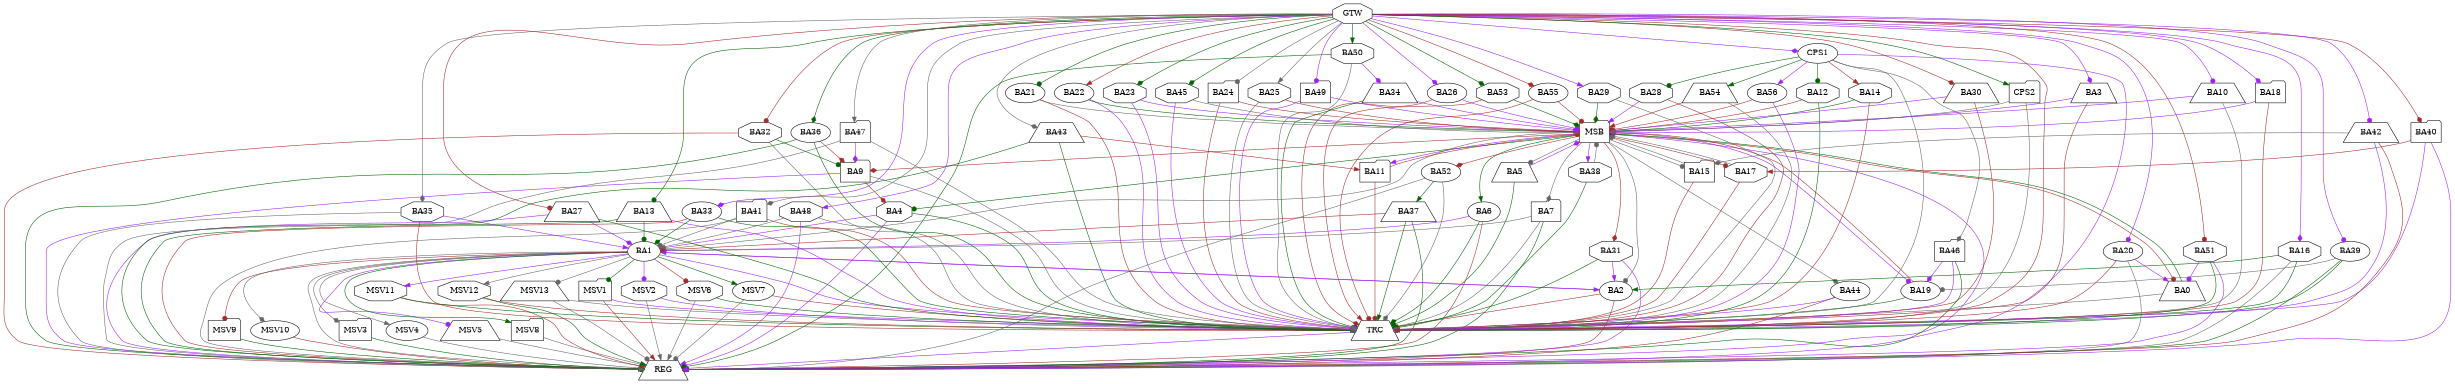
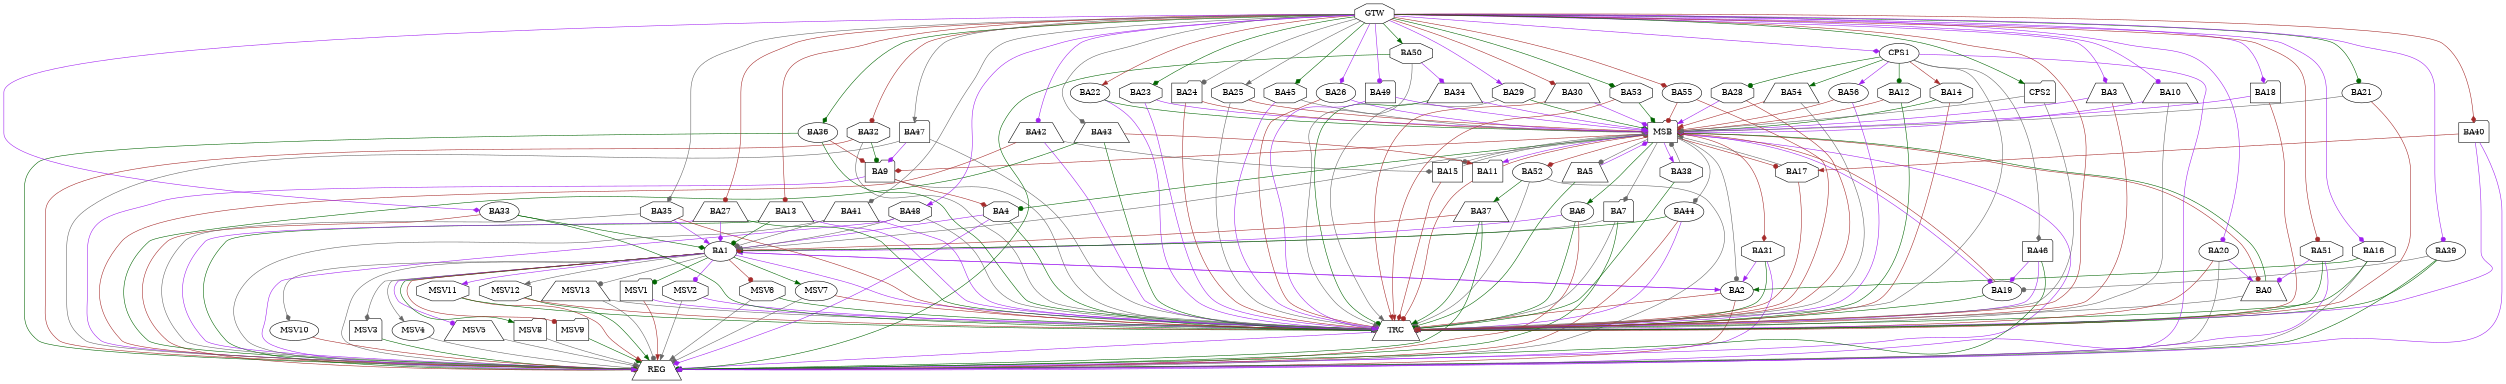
  strict digraph {
    node [shape=octagon]
    edge [arrowhead=dot color=purple]
    n1 [label=BA1 shape=ellipse]
    n2 [label=BA2 shape=ellipse]
    n3 [label=REG shape=trapezium]
    n4 [label=TRC shape=trapezium]
    n5 [label=MSV1 shape=folder]
    n6 [label=MSV2]
    n7 [label=MSV3 shape=folder]
    n8 [label=MSV4 shape=ellipse]
    n9 [label=MSV5 shape=trapezium]
    n10 [label=MSV6]
    n11 [label=MSV7 shape=ellipse]
    n12 [label=MSV8 shape=folder]
    n13 [label=MSV9 shape=folder]
    n14 [label=MSV10 shape=ellipse]
    n15 [label=MSV11]
    n16 [label=MSV12]
    n17 [label=MSV13 shape=trapezium]
    n18 [label=BA3 shape=trapezium]
    n19 [label=MSB shape=folder]
    n20 [label=BA4]
    n21 [label=BA5 shape=trapezium]
    n22 [label=BA6 shape=ellipse]
    n23 [label=BA7 shape=folder]
    n24 [label=BA0 shape=trapezium]
    n25 [label=BA9 shape=folder]
    n26 [label=BA11 shape=folder]
    n27 [label=BA15 shape=folder]
    n28 [label=BA17]
    n29 [label=BA19 shape=ellipse]
    n30 [label=BA31]
    n31 [label=BA38]
    n32 [label=BA44 shape=ellipse]
    n33 [label=BA52 shape=ellipse]
    n34 [label=BA10 shape=trapezium]
    n35 [label=BA12]
    n36 [label=BA13 shape=trapezium]
    n37 [label=BA14]
    n38 [label=BA16]
    n39 [label=BA18 shape=folder]
    n40 [label=BA20 shape=ellipse]
    n41 [label=BA21 shape=ellipse]
    n42 [label=BA22 shape=ellipse]
    n43 [label=BA23]
    n44 [label=BA24 shape=folder]
    n45 [label=BA25]
    n46 [label=BA26 shape=ellipse]
    n47 [label=BA27 shape=trapezium]
    n48 [label=BA28]
    n49 [label=BA29]
    n50 [label=BA30 shape=trapezium]
    n51 [label=BA32]
    n52 [label=BA33 shape=ellipse]
    n53 [label=BA34 shape=trapezium]
    n54 [label=BA35]
    n55 [label=BA36 shape=ellipse]
    n56 [label=BA37 shape=trapezium]
    n57 [label=BA39 shape=ellipse]
    n58 [label=BA40 shape=folder]
-   n59 [label=BA41 shape=folder]
+   n59 [label=BA41 shape=trapezium]
    n60 [label=BA42 shape=trapezium]
    n61 [label=BA43 shape=trapezium]
    n62 [label=BA45]
    n63 [label=BA46 shape=folder]
    n64 [label=BA47 shape=folder]
    n65 [label=BA48]
    n66 [label=BA49 shape=folder]
    n67 [label=BA50]
    n68 [label=BA51]
    n69 [label=BA53]
    n70 [label=BA54 shape=trapezium]
    n71 [label=BA55 shape=ellipse]
    n72 [label=BA56 shape=ellipse]
    n73 [label=CPS1 shape=ellipse]
    n74 [label=CPS2 shape=folder]
    n75 [label=GTW]
    n1 -> n2 [arrowhead=normal]
    n1 -> n3 [arrowhead=normal color=gray40]
    n1 -> n4 [arrowhead=normal]
    n1 -> n5 [color=darkgreen]
    n1 -> n6
    n1 -> n7 [arrowhead=diamond color=gray40]
    n1 -> n8 [arrowhead=normal color=gray40]
    n1 -> n9
    n1 -> n10 [color=brown]
    n1 -> n11 [arrowhead=normal color=darkgreen]
    n1 -> n12 [arrowhead=normal color=darkgreen]
    n1 -> n13 [color=brown]
    n1 -> n14 [arrowhead=diamond color=gray40]
    n1 -> n15 [arrowhead=normal]
    n1 -> n16 [arrowhead=normal color=gray40]
    n1 -> n17 [color=gray40]
    n2 -> n1 [arrowhead=normal]
    n2 -> n3 [arrowhead=normal color=brown]
    n2 -> n4 [arrowhead=diamond color=brown]
    n4 -> n3 [arrowhead=normal]
    n5 -> n3 [arrowhead=normal color=brown]
    n5 -> n4 [arrowhead=diamond]
    n6 -> n3 [arrowhead=normal color=gray40]
    n6 -> n4
    n7 -> n3 [arrowhead=diamond color=darkgreen]
    n8 -> n3 [arrowhead=diamond color=gray40]
    n9 -> n3 [arrowhead=diamond color=gray40]
    n10 -> n3 [arrowhead=normal color=gray40]
    n10 -> n4 [arrowhead=diamond color=darkgreen]
    n11 -> n3 [color=gray40]
    n11 -> n4 [arrowhead=normal color=brown]
    n12 -> n3 [arrowhead=normal color=gray40]
    n13 -> n3 [arrowhead=diamond color=darkgreen]
    n14 -> n3 [arrowhead=diamond color=brown]
    n15 -> n3 [arrowhead=normal color=brown]
    n15 -> n4 [arrowhead=normal color=darkgreen]
    n16 -> n3 [arrowhead=normal color=darkgreen]
    n16 -> n4 [color=brown]
    n17 -> n3 [color=gray40]
    n17 -> n4 [arrowhead=diamond color=gray40]
    n18 -> n4 [color=brown]
    n18 -> n19 [arrowhead=diamond]
    n19 -> n1 [arrowhead=normal color=gray40]
    n19 -> n2 [color=gray40]
    n19 -> n3 [arrowhead=normal]
    n19 -> n20 [color=darkgreen]
    n19 -> n21 [color=gray40]
    n19 -> n22 [arrowhead=normal color=darkgreen]
    n19 -> n23 [arrowhead=diamond color=gray40]
    n19 -> n24 [color=brown]
    n19 -> n25 [arrowhead=diamond color=brown]
    n19 -> n26 [arrowhead=normal]
    n19 -> n27 [color=gray40]
    n19 -> n28 [color=brown]
    n19 -> n29
    n19 -> n30 [arrowhead=diamond color=brown]
    n19 -> n31 [arrowhead=normal]
    n19 -> n32 [arrowhead=diamond color=gray40]
    n19 -> n33 [arrowhead=diamond color=brown]
    n20 -> n1
    n20 -> n3 [arrowhead=diamond]
    n20 -> n4 [arrowhead=diamond color=darkgreen]
    n21 -> n4 [color=darkgreen]
    n21 -> n19 [arrowhead=diamond]
    n22 -> n1 [arrowhead=diamond]
    n22 -> n3 [color=brown]
    n22 -> n4 [arrowhead=diamond color=darkgreen]
    n23 -> n1 [color=gray40]
    n23 -> n3 [color=darkgreen]
    n23 -> n4 [arrowhead=normal color=gray40]
    n24 -> n4 [color=gray40]
    n24 -> n19 [color=darkgreen]
    n25 -> n3 [arrowhead=normal]
    n25 -> n4 [arrowhead=normal color=gray40]
    n25 -> n20 [arrowhead=diamond color=brown]
    n26 -> n4 [color=brown]
    n26 -> n19 [color=brown]
    n27 -> n4 [arrowhead=diamond color=brown]
    n27 -> n19 [color=gray40]
    n28 -> n4 [arrowhead=normal color=brown]
    n28 -> n19 [arrowhead=normal color=gray40]
    n29 -> n4 [arrowhead=normal color=darkgreen]
    n29 -> n19 [arrowhead=diamond color=brown]
    n30 -> n2 [arrowhead=normal]
    n30 -> n3
    n30 -> n4 [arrowhead=diamond color=darkgreen]
    n31 -> n4 [color=darkgreen]
    n31 -> n19 [color=gray40]
+   n32 -> n1 [arrowhead=normal color=darkgreen]
    n32 -> n3 [arrowhead=diamond color=brown]
    n32 -> n4
    n33 -> n3 [arrowhead=diamond color=gray40]
    n33 -> n4 [arrowhead=diamond color=gray40]
    n33 -> n56 [arrowhead=normal color=darkgreen]
    n34 -> n4 [color=gray40]
    n34 -> n19 [arrowhead=diamond]
    n35 -> n4 [color=darkgreen]
    n35 -> n19 [arrowhead=normal color=brown]
    n36 -> n1 [color=darkgreen]
    n36 -> n3 [color=darkgreen]
    n36 -> n4 [arrowhead=diamond]
    n37 -> n4 [arrowhead=diamond color=brown]
    n37 -> n19 [arrowhead=diamond color=darkgreen]
    n38 -> n2 [arrowhead=normal color=darkgreen]
    n38 -> n3 [arrowhead=diamond color=gray40]
    n38 -> n4 [color=darkgreen]
    n39 -> n4 [color=brown]
    n39 -> n19 [arrowhead=diamond]
    n40 -> n3 [color=gray40]
    n40 -> n4 [arrowhead=normal color=brown]
    n40 -> n24 [arrowhead=normal]
    n41 -> n4 [color=brown]
    n41 -> n19 [arrowhead=diamond color=gray40]
    n42 -> n4 [arrowhead=diamond]
    n42 -> n19 [arrowhead=diamond color=darkgreen]
    n43 -> n4
    n43 -> n19
    n44 -> n4 [color=brown]
    n44 -> n19 [color=brown]
    n45 -> n4 [arrowhead=diamond color=gray40]
    n45 -> n19 [arrowhead=normal color=brown]
    n46 -> n4 [arrowhead=diamond color=brown]
    n46 -> n19
    n47 -> n1 [arrowhead=diamond]
    n47 -> n3 [arrowhead=normal]
    n47 -> n4 [arrowhead=diamond color=darkgreen]
    n48 -> n4 [arrowhead=diamond color=brown]
    n48 -> n19 [arrowhead=normal]
    n49 -> n4 [arrowhead=normal color=gray40]
    n49 -> n19 [arrowhead=diamond color=darkgreen]
    n50 -> n4 [arrowhead=normal color=brown]
    n50 -> n19 [arrowhead=diamond]
    n51 -> n3 [arrowhead=normal color=brown]
    n51 -> n4 [color=gray40]
    n51 -> n25 [color=darkgreen]
    n52 -> n1 [arrowhead=diamond color=darkgreen]
    n52 -> n3 [arrowhead=diamond color=brown]
    n52 -> n4 [arrowhead=normal color=darkgreen]
    n53 -> n4 [color=darkgreen]
    n53 -> n19 [arrowhead=diamond]
    n54 -> n1 [arrowhead=normal]
    n54 -> n3 [arrowhead=normal color=gray40]
    n54 -> n4 [arrowhead=diamond color=brown]
    n55 -> n3 [color=darkgreen]
    n55 -> n4 [color=darkgreen]
    n55 -> n25 [arrowhead=diamond color=brown]
    n56 -> n1 [color=brown]
    n56 -> n3 [color=darkgreen]
    n56 -> n4 [arrowhead=normal color=darkgreen]
    n57 -> n3 [arrowhead=normal color=darkgreen]
    n57 -> n4 [color=darkgreen]
    n57 -> n29 [color=gray40]
    n58 -> n3
    n58 -> n4
    n58 -> n28 [arrowhead=normal color=brown]
    n59 -> n1 [color=gray40]
    n59 -> n3 [color=gray40]
-   n59 -> n4 [arrowhead=normal color=brown]
+   n59 -> n4 [arrowhead=normal]
    n60 -> n3 [color=brown]
    n60 -> n4 [arrowhead=diamond]
    n60 -> n27 [arrowhead=diamond color=gray40]
    n61 -> n3 [arrowhead=diamond color=darkgreen]
    n61 -> n4 [arrowhead=normal color=darkgreen]
    n61 -> n26 [arrowhead=normal color=brown]
    n62 -> n4
    n62 -> n19 [arrowhead=normal color=gray40]
    n63 -> n3 [arrowhead=normal color=darkgreen]
    n63 -> n4 [arrowhead=normal]
    n63 -> n29 [arrowhead=diamond]
    n64 -> n3 [arrowhead=normal color=gray40]
    n64 -> n4 [color=gray40]
    n64 -> n25 [arrowhead=diamond]
    n65 -> n1 [arrowhead=normal color=gray40]
    n65 -> n3 [arrowhead=normal]
    n65 -> n4 [arrowhead=normal color=gray40]
    n66 -> n4 [arrowhead=normal]
    n66 -> n19 [arrowhead=diamond]
    n67 -> n3 [color=darkgreen]
    n67 -> n4 [arrowhead=normal color=gray40]
    n67 -> n53 [arrowhead=diamond]
    n68 -> n3 [arrowhead=normal]
    n68 -> n4 [arrowhead=diamond color=darkgreen]
    n68 -> n24
    n69 -> n4 [arrowhead=normal color=brown]
    n69 -> n19 [arrowhead=diamond color=darkgreen]
    n70 -> n4 [color=gray40]
    n70 -> n19 [arrowhead=normal color=brown]
    n71 -> n4 [color=brown]
    n71 -> n19 [color=brown]
    n72 -> n4 [arrowhead=normal]
    n72 -> n19 [color=brown]
    n73 -> n3 [arrowhead=diamond]
    n73 -> n4 [arrowhead=normal color=gray40]
    n73 -> n35 [color=darkgreen]
    n73 -> n37 [arrowhead=normal color=brown]
    n73 -> n48 [color=darkgreen]
    n73 -> n63 [arrowhead=diamond color=gray40]
    n73 -> n70 [arrowhead=normal color=darkgreen]
    n73 -> n72 [arrowhead=normal]
    n74 -> n4 [arrowhead=normal color=gray40]
    n74 -> n19 [arrowhead=normal color=gray40]
    n75 -> n4 [arrowhead=normal color=brown]
    n75 -> n18 [arrowhead=diamond]
    n75 -> n34
-   n75 -> n36 [color=darkgreen]
+   n75 -> n36 [color=brown]
    n75 -> n38 [arrowhead=diamond]
    n75 -> n39 [arrowhead=diamond]
    n75 -> n40
    n75 -> n41 [color=darkgreen]
    n75 -> n42 [arrowhead=normal color=brown]
    n75 -> n43 [arrowhead=diamond color=darkgreen]
    n75 -> n44 [color=gray40]
    n75 -> n45 [arrowhead=normal color=gray40]
    n75 -> n46 [arrowhead=diamond]
    n75 -> n47 [color=brown]
    n75 -> n49 [arrowhead=normal]
    n75 -> n50 [arrowhead=diamond color=brown]
    n75 -> n51 [color=brown]
    n75 -> n52 [arrowhead=diamond]
    n75 -> n54 [arrowhead=diamond color=gray40]
    n75 -> n55 [arrowhead=diamond color=darkgreen]
    n75 -> n57
    n75 -> n58 [arrowhead=diamond color=brown]
    n75 -> n59 [arrowhead=diamond color=gray40]
    n75 -> n60
    n75 -> n61 [arrowhead=diamond color=gray40]
    n75 -> n62 [arrowhead=diamond color=darkgreen]
    n75 -> n64 [arrowhead=normal color=gray40]
    n75 -> n65 [arrowhead=normal]
    n75 -> n66
    n75 -> n67 [arrowhead=normal color=darkgreen]
    n75 -> n68 [color=brown]
    n75 -> n69 [arrowhead=diamond color=darkgreen]
    n75 -> n71 [arrowhead=diamond color=brown]
    n75 -> n73 [arrowhead=diamond]
    n75 -> n74 [arrowhead=normal color=darkgreen]
  }
